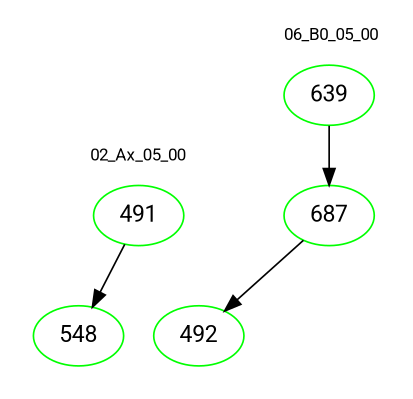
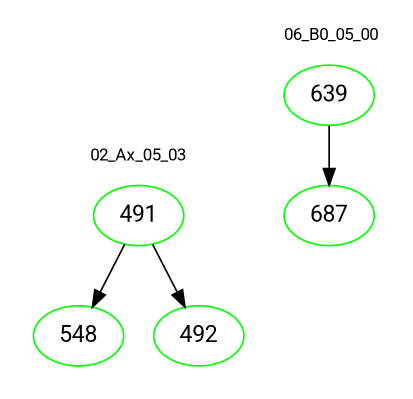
  digraph {
    fontname=Roboto
    node [color=green fontname=Roboto]
    edge [color=black fontname=Roboto]
    n1 [label=491]
    n2 [label=492]
    n3 [label=548]
    n4 [label=639]
    n5 [label=687]
    subgraph cluster_1 {
      color=white
      fontsize=10
-     label="02_Ax_05_00"
+     label="02_Ax_05_03"
      n1
      n2
      n3
    }
    subgraph cluster_2 {
      color=white
      fontsize=10
      label="06_B0_05_00"
      n4
      n5
    }
-   n5 -> n2
+   n1 -> n2
    n1 -> n3
    n4 -> n5
  }
